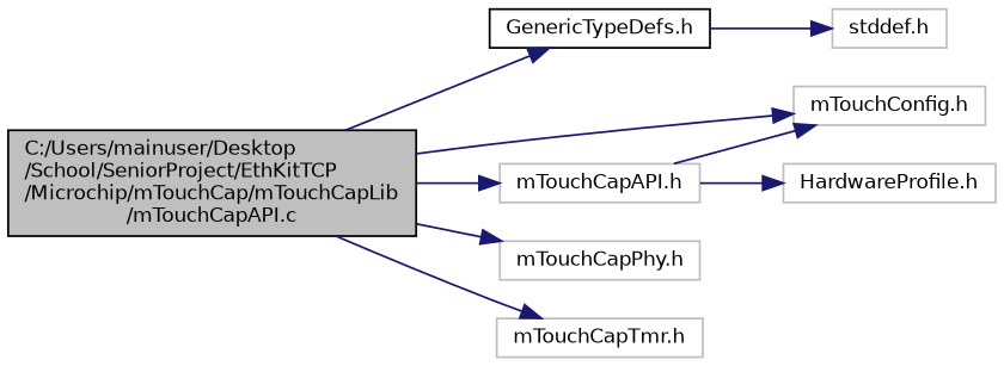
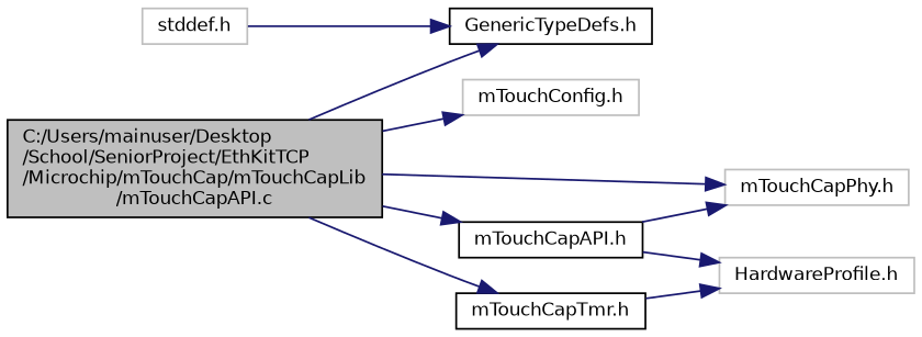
  digraph {
    rankdir=LR
    node [color=black fillcolor=white fontname=Helvetica fontsize=10 shape=record style=filled]
    edge [color=midnightblue fontname=Helvetica fontsize=10 labelfontname=Helvetica labelfontsize=10 style=solid]
    n1 [fillcolor=grey75 fontcolor=black height=0.2 label="C:/Users/mainuser/Desktop\l/School/SeniorProject/EthKitTCP\l/Microchip/mTouchCap/mTouchCapLib\l/mTouchCapAPI.c" width=0.4]
    n2 [color=grey75 height=0.2 label="mTouchConfig.h" width=0.4]
    n3 [height=0.2 label="GenericTypeDefs.h" width=0.4]
-   n4 [color=grey75 height=0.2 label="mTouchCapAPI.h" width=0.4]
+   n4 [height=0.2 label="mTouchCapAPI.h" width=0.4]
    n5 [color=grey75 height=0.2 label="mTouchCapPhy.h" width=0.4]
-   n6 [color=grey75 height=0.2 label="mTouchCapTmr.h" width=0.4]
+   n6 [height=0.2 label="mTouchCapTmr.h" width=0.4]
    n7 [color=grey75 height=0.2 label="stddef.h" width=0.4]
    n8 [color=grey75 height=0.2 label="HardwareProfile.h" width=0.4]
    n1 -> n2
    n1 -> n3
    n1 -> n4
    n1 -> n5
    n1 -> n6
-   n3 -> n7
-   n4 -> n2
+   n7 -> n3
+   n4 -> n5
    n4 -> n8
+   n6 -> n8
  }
